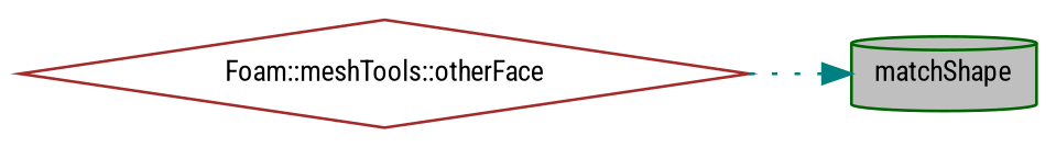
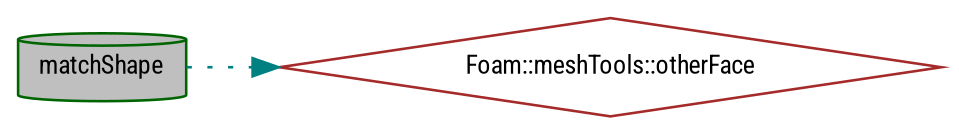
  digraph {
    rankdir=LR
    fontname="Roboto Condensed"
    node [fontname="Roboto Condensed" fontsize=10]
    n1 [color=darkgreen fillcolor=grey75 fontcolor=black height=0.2 label=matchShape shape=cylinder style=filled width=0.4]
    n2 [color=brown height=0.2 label="Foam::meshTools::otherFace" shape=diamond width=0.4]
-   n2 -> n1 [color=teal fontname="Roboto Condensed" fontsize=10 labelfontname=Helvetica labelfontsize=10 style=dotted]
+   n1 -> n2 [color=teal fontname="Roboto Condensed" fontsize=10 labelfontname=Helvetica labelfontsize=10 style=dotted]
  }
